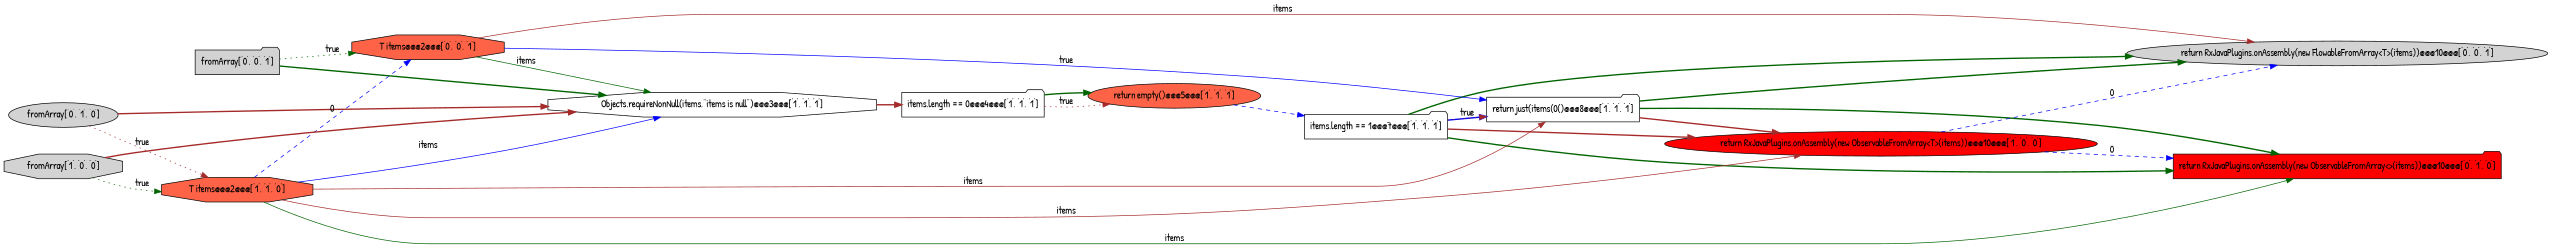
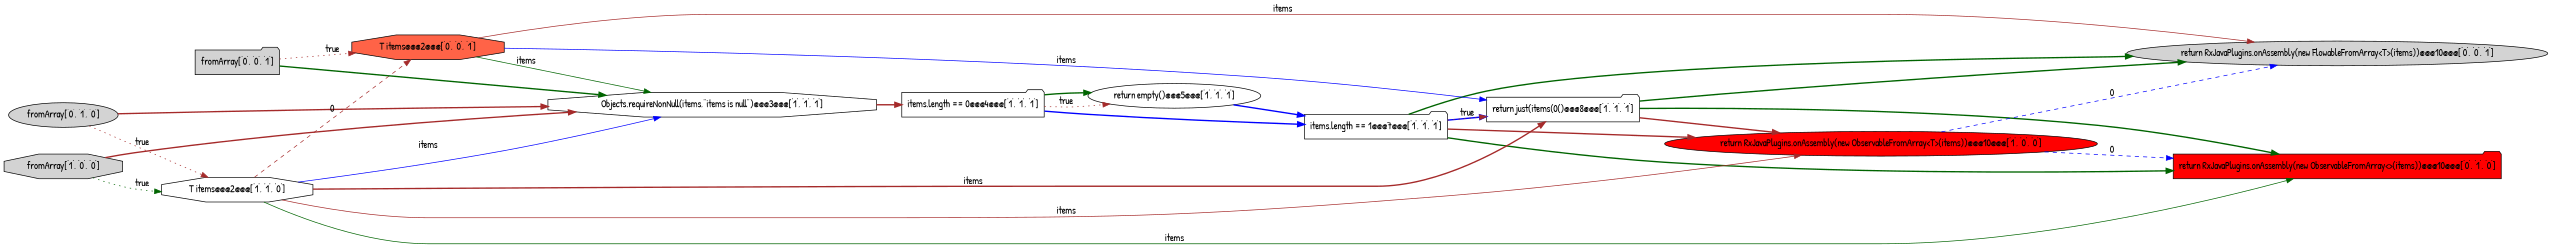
  digraph {
    fontname="Patrick Hand"
    rankdir=LR
    node [fillcolor=white fontname="Patrick Hand" shape=folder style=filled]
    edge [color=brown fontname="Patrick Hand" style=bold]
    n1 [label="Objects.requireNonNull(items,\"items is null\")@@@3@@@['1', '1', '1']" shape=octagon]
    n2 [label="items.length == 0@@@4@@@['1', '1', '1']"]
    n3 [label="items.length == 1@@@7@@@['1', '1', '1']"]
-   n4 [fillcolor=tomato label="return empty()@@@5@@@['1', '1', '1']" shape=ellipse]
+   n4 [label="return empty()@@@5@@@['1', '1', '1']" shape=ellipse]
    n5 [fillcolor=lightgray label="return RxJavaPlugins.onAssembly(new FlowableFromArray<T>(items))@@@10@@@['0', '0', '1']" shape=ellipse]
    n6 [fillcolor=tomato label="T items@@@2@@@['0', '0', '1']" shape=octagon]
    n7 [label="return just(items(0()@@@8@@@['1', '1', '1']"]
    n8 [fillcolor=red label="return RxJavaPlugins.onAssembly(new ObservableFromArray<T>(items))@@@10@@@['1', '0', '0']" shape=ellipse]
    n9 [fillcolor=red label="return RxJavaPlugins.onAssembly(new ObservableFromArray<>(items))@@@10@@@['0', '1', '0']"]
    n10 [fillcolor=lightgray label="fromArray['0', '1', '0']" shape=ellipse]
-   n11 [fillcolor=tomato label="T items@@@2@@@['1', '1', '0']" shape=octagon]
+   n11 [label="T items@@@2@@@['1', '1', '0']" shape=octagon]
    n12 [fillcolor=lightgray label="fromArray['0', '0', '1']"]
    n13 [fillcolor=lightgray label="fromArray['1', '0', '0']" shape=octagon]
    n1 -> n2
+   n2 -> n3 [color=blue]
    n2 -> n4 [color=darkgreen]
    n2 -> n4 [label=true style=dotted]
    n3 -> n5 [color=darkgreen]
    n3 -> n7 [color=blue]
    n3 -> n7 [label=true style=dotted]
    n3 -> n8
    n3 -> n9 [color=darkgreen]
-   n4 -> n3 [color=blue style=dashed]
+   n4 -> n3 [color=blue]
    n6 -> n1 [color=darkgreen label=items style=solid]
    n6 -> n5 [label=items style=solid]
-   n6 -> n7 [color=blue label=true style=solid]
+   n6 -> n7 [color=blue label=items style=solid]
    n7 -> n5 [color=darkgreen]
    n7 -> n8
    n7 -> n9 [color=darkgreen]
    n8 -> n5 [color=blue label=0 style=dashed]
    n8 -> n9 [color=blue label=0 style=dashed]
    n10 -> n1
    n10 -> n11 [label=true style=dotted]
    n11 -> n1 [color=blue label=items style=solid]
-   n11 -> n6 [color=blue label=0 style=dashed]
-   n11 -> n7 [label=items style=solid]
+   n11 -> n6 [label=0 style=dashed]
+   n11 -> n7 [label=items]
    n11 -> n8 [label=items style=solid]
    n11 -> n9 [color=darkgreen label=items style=solid]
    n12 -> n1 [color=darkgreen]
-   n12 -> n6 [color=darkgreen label=true style=dotted]
+   n12 -> n6 [label=true style=dotted]
    n13 -> n1
    n13 -> n11 [color=darkgreen label=true style=dotted]
  }
